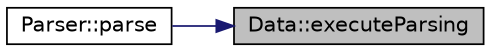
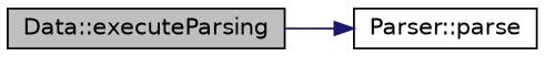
  digraph {
    rankdir=LR
    node [color=black fontname=Helvetica fontsize=12 shape=record style=filled]
    n1 [fillcolor=grey75 fontcolor=black height=0.2 label="Data::executeParsing" width=0.4]
    n2 [fillcolor=white height=0.2 label="Parser::parse" width=0.4]
-   n2 -> n1 [color=midnightblue fontname=Helvetica fontsize=12 labelfontname=Helvetica labelfontsize=12 style=solid]
+   n1 -> n2 [color=midnightblue fontname=Helvetica fontsize=12 labelfontname=Helvetica labelfontsize=12 style=solid]
  }
